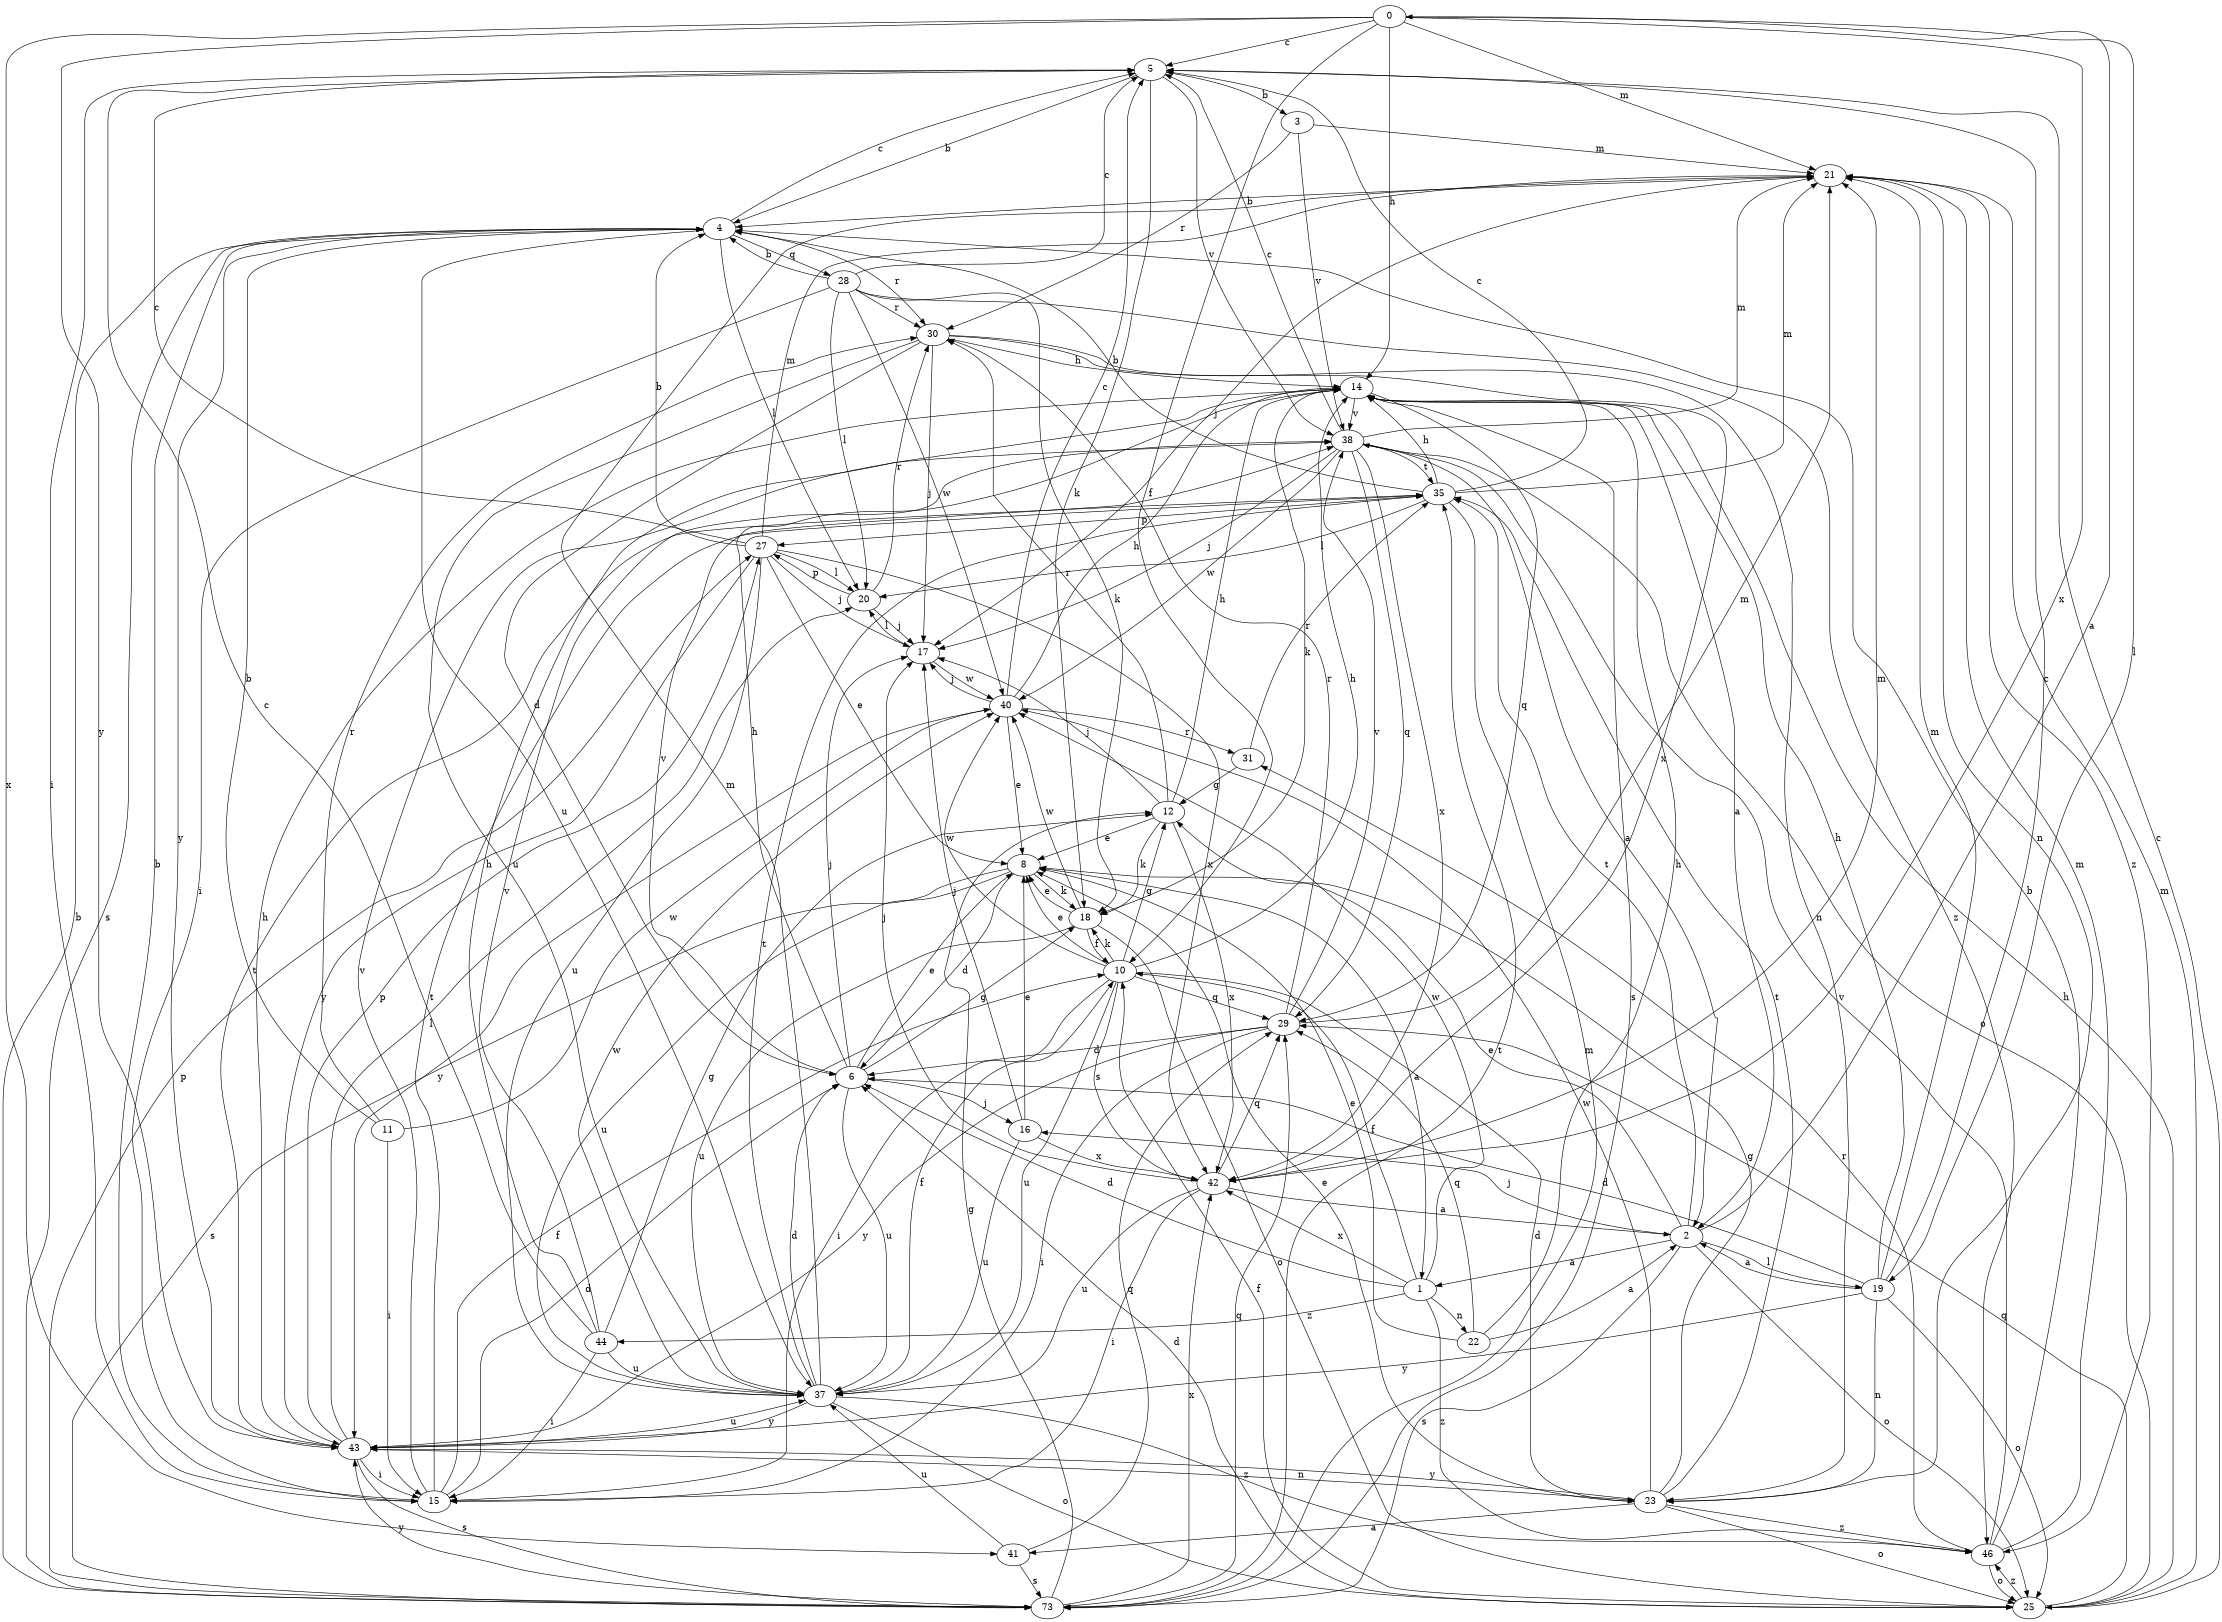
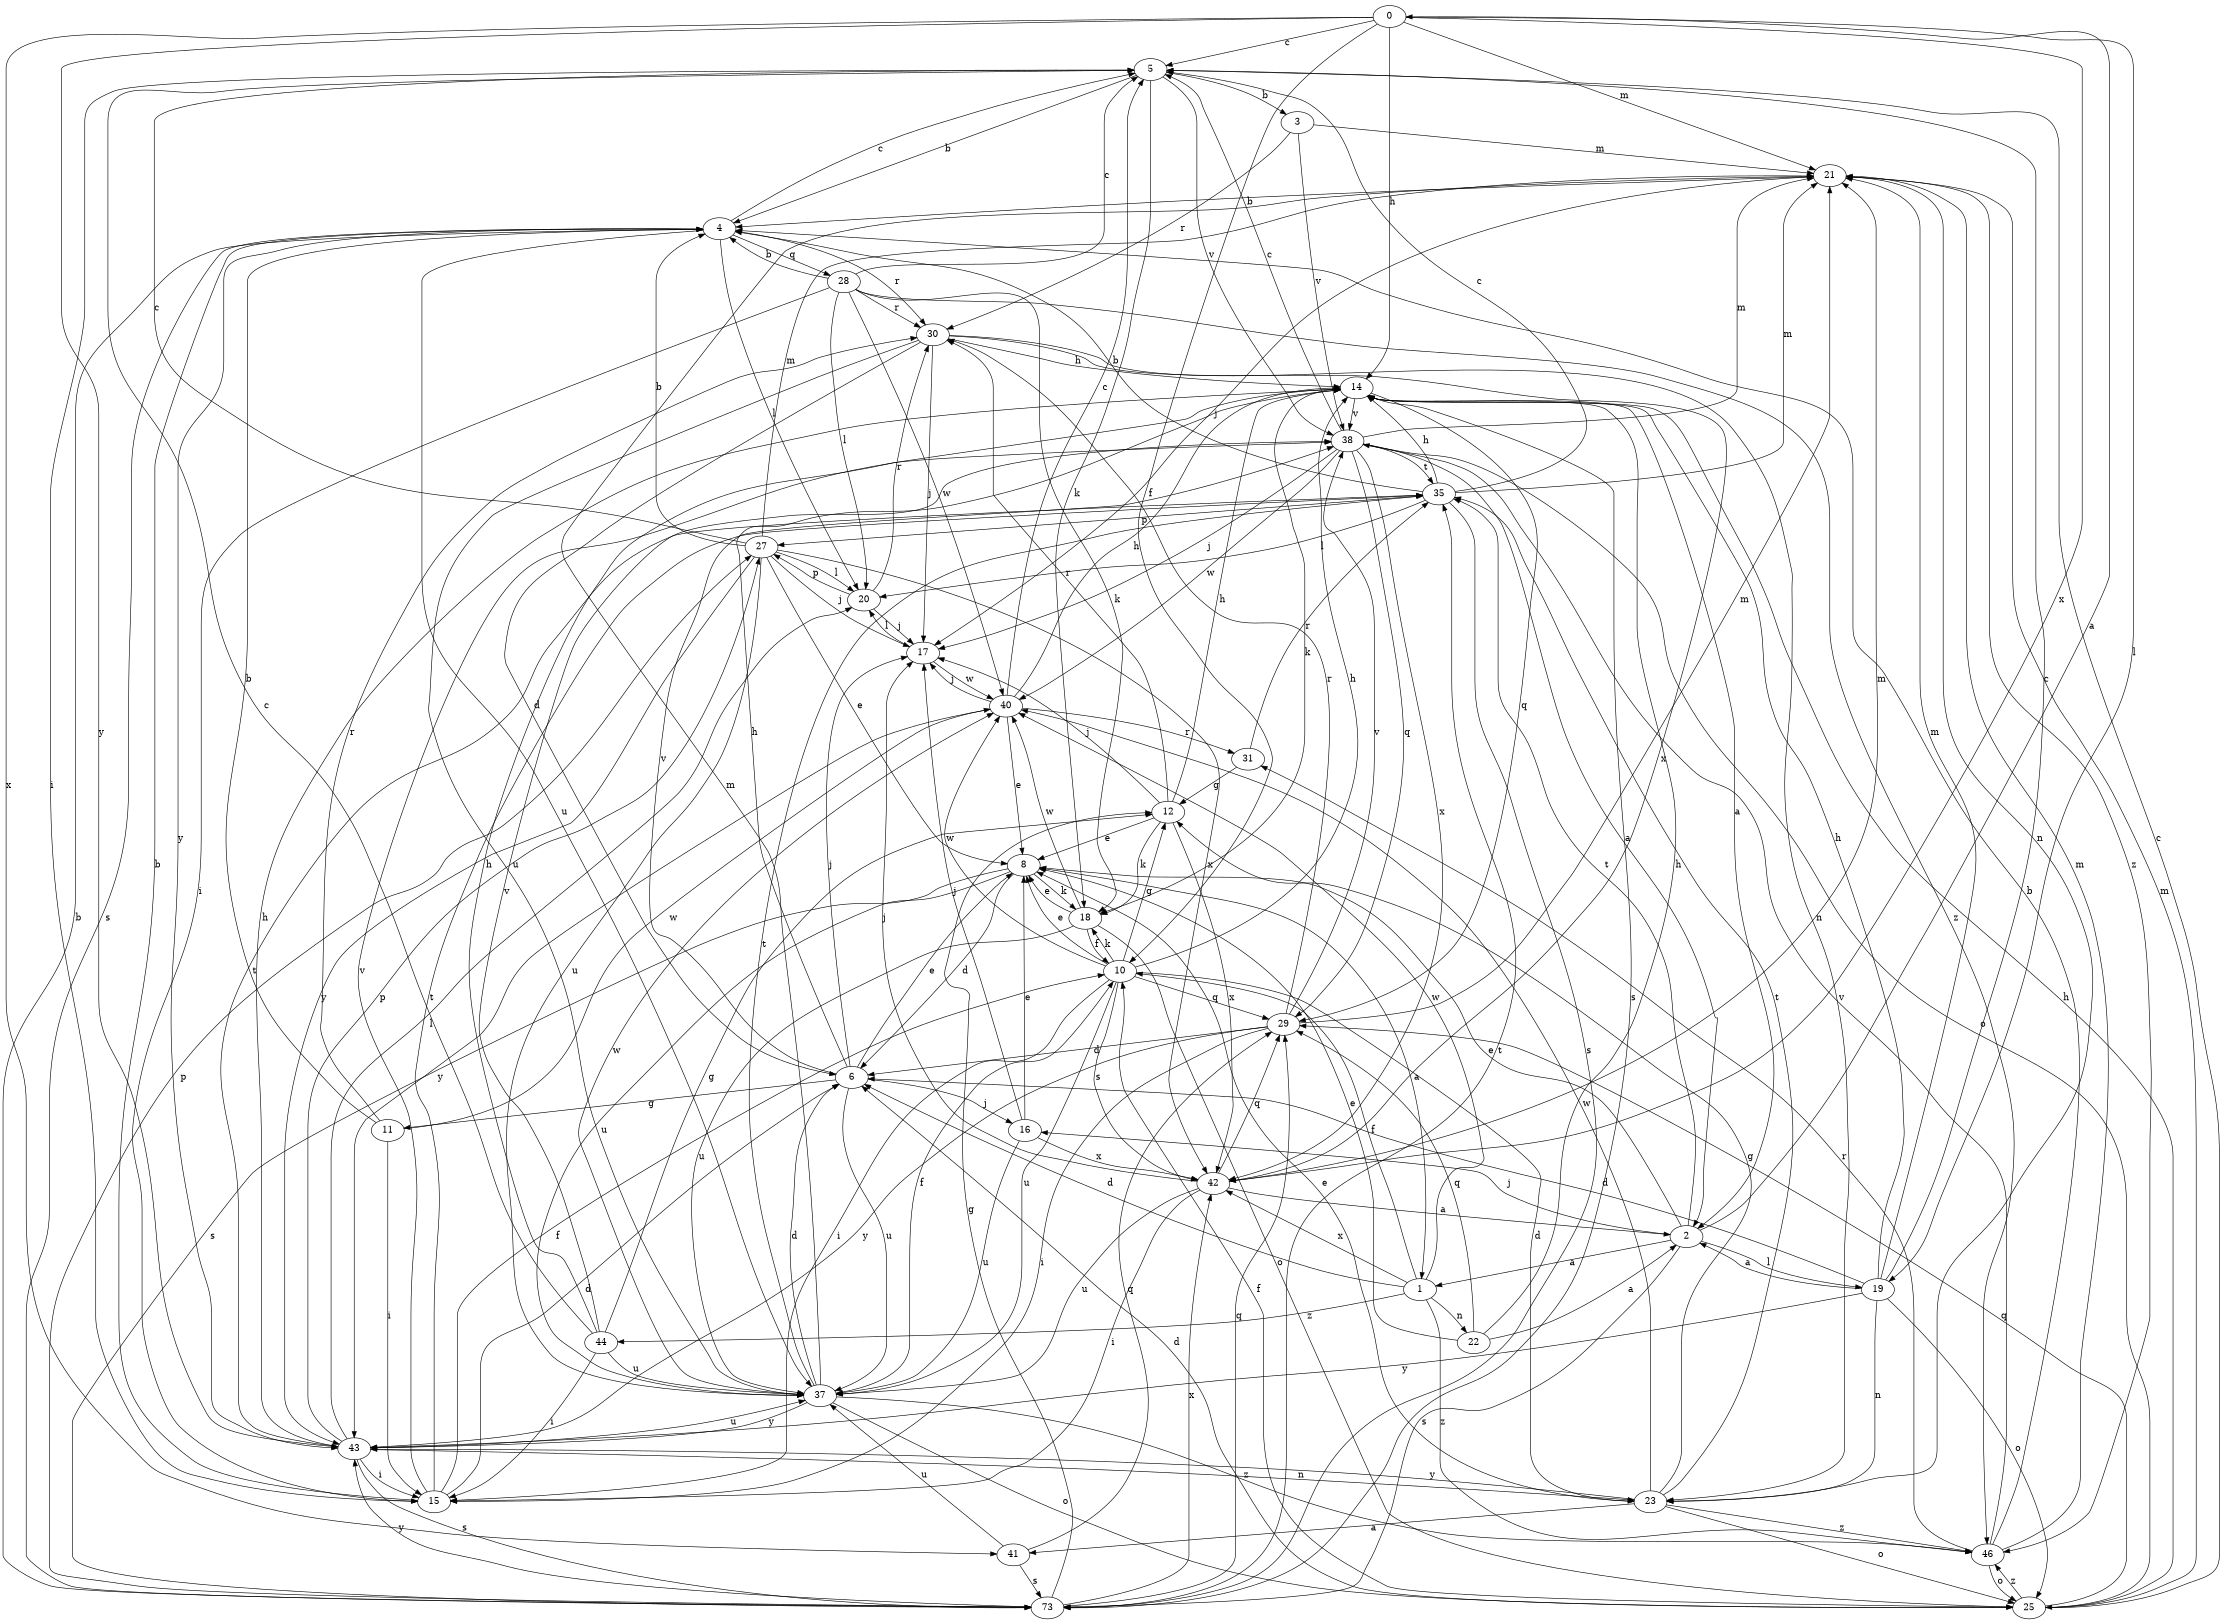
  strict digraph {
    0
    5
    10
    14
    19
    21
    41
    42
    43
    3
    38
    4
    15
    18
    40
    8
    37
    12
    23
    29
    2
    n22 [label=73]
    6
    25
    46
    17
    35
    20
    27
    1
    22
    44
    16
    11
    31
    30
    28
    0 -> 5 [label=c]
    0 -> 10 [label=f]
    0 -> 14 [label=h]
    0 -> 19 [label=l]
    0 -> 21 [label=m]
    0 -> 41 [label=x]
    0 -> 42 [label=x]
    0 -> 43 [label=y]
    5 -> 3 [label=b]
    5 -> 38 [label=v]
    5 -> 4 [label=b]
    5 -> 15 [label=i]
    5 -> 18 [label=k]
    10 -> 14 [label=h]
    10 -> 42 [label=s]
    10 -> 15 [label=i]
    10 -> 18 [label=k]
    10 -> 40 [label=w]
    10 -> 8 [label=e]
    10 -> 37 [label=u]
    10 -> 12 [label=g]
    10 -> 23 [label=d]
    10 -> 29 [label=q]
    14 -> 38 [label=v]
    14 -> 18 [label=k]
    14 -> 29 [label=q]
    14 -> 2 [label=a]
    14 -> n22 [label=s]
    19 -> 5 [label=c]
    19 -> 14 [label=h]
    19 -> 21 [label=m]
    19 -> 43 [label=y]
    19 -> 23 [label=n]
    19 -> 2 [label=a]
    19 -> 6 [label=d]
    19 -> 25 [label=o]
    21 -> 4 [label=b]
    21 -> 23 [label=n]
    21 -> 46 [label=z]
    21 -> 17 [label=j]
    41 -> 37 [label=u]
    41 -> 29 [label=q]
    41 -> n22 [label=s]
    42 -> 21 [label=m]
    42 -> 15 [label=i]
    42 -> 37 [label=u]
    42 -> 29 [label=q]
    42 -> 2 [label=a]
    42 -> 17 [label=j]
    43 -> 14 [label=h]
    43 -> 15 [label=i]
    43 -> 37 [label=u]
    43 -> 23 [label=n]
    43 -> n22 [label=s]
    43 -> 35 [label=t]
    43 -> 20 [label=l]
    43 -> 27 [label=p]
    3 -> 21 [label=m]
    3 -> 38 [label=v]
    3 -> 30 [label=r]
    38 -> 5 [label=c]
    38 -> 21 [label=m]
    38 -> 42 [label=x]
    38 -> 40 [label=w]
    38 -> 29 [label=q]
    38 -> 2 [label=a]
    38 -> 25 [label=o]
    38 -> 17 [label=j]
    38 -> 35 [label=t]
    4 -> 5 [label=c]
    4 -> 43 [label=y]
    4 -> 37 [label=u]
    4 -> n22 [label=s]
    4 -> 20 [label=l]
    4 -> 30 [label=r]
    4 -> 28 [label=q]
    15 -> 10 [label=f]
    15 -> 38 [label=v]
    15 -> 4 [label=b]
    15 -> 6 [label=d]
    15 -> 35 [label=t]
    18 -> 10 [label=f]
    18 -> 40 [label=w]
    18 -> 8 [label=e]
    18 -> 37 [label=u]
    18 -> 25 [label=o]
    40 -> 5 [label=c]
    40 -> 14 [label=h]
    40 -> 43 [label=y]
    40 -> 8 [label=e]
    40 -> 17 [label=j]
    40 -> 31 [label=r]
    8 -> 18 [label=k]
    8 -> 37 [label=u]
    8 -> n22 [label=s]
    8 -> 6 [label=d]
    8 -> 1 [label=a]
    37 -> 10 [label=f]
    37 -> 21 [label=m]
    37 -> 43 [label=y]
    37 -> 40 [label=w]
    37 -> 6 [label=d]
    37 -> 25 [label=o]
    37 -> 46 [label=z]
    37 -> 35 [label=t]
    12 -> 14 [label=h]
    12 -> 42 [label=x]
    12 -> 18 [label=k]
    12 -> 8 [label=e]
    12 -> 17 [label=j]
    12 -> 30 [label=r]
    23 -> 41 [label=a]
    23 -> 43 [label=y]
    23 -> 40 [label=w]
    23 -> 8 [label=e]
    23 -> 12 [label=g]
    23 -> 25 [label=o]
    23 -> 46 [label=z]
    23 -> 35 [label=t]
    29 -> 21 [label=m]
    29 -> 43 [label=y]
    29 -> 38 [label=v]
    29 -> 15 [label=i]
    29 -> 6 [label=d]
    29 -> 30 [label=r]
    2 -> 0 [label=a]
    2 -> 19 [label=l]
    2 -> 8 [label=e]
    2 -> n22 [label=s]
-   2 -> 25 [label=o]
    2 -> 35 [label=t]
    2 -> 1 [label=a]
    2 -> 16 [label=j]
    n22 -> 42 [label=x]
    n22 -> 43 [label=y]
    n22 -> 4 [label=b]
    n22 -> 12 [label=g]
    n22 -> 29 [label=q]
    n22 -> 35 [label=t]
    n22 -> 27 [label=p]
    6 -> 14 [label=h]
    6 -> 38 [label=v]
    6 -> 8 [label=e]
    6 -> 37 [label=u]
    6 -> 17 [label=j]
    6 -> 16 [label=j]
-   6 -> 18 [label=g]
+   6 -> 11 [label=g]
    25 -> 5 [label=c]
    25 -> 10 [label=f]
    25 -> 14 [label=h]
    25 -> 21 [label=m]
    25 -> 29 [label=q]
    25 -> 6 [label=d]
    25 -> 46 [label=z]
    46 -> 21 [label=m]
    46 -> 38 [label=v]
    46 -> 4 [label=b]
    46 -> 25 [label=o]
    46 -> 31 [label=r]
    17 -> 40 [label=w]
    17 -> 20 [label=l]
    35 -> 5 [label=c]
    35 -> 14 [label=h]
    35 -> 21 [label=m]
    35 -> 4 [label=b]
-   35 -> n22 [label=m]
+   35 -> n22 [label=s]
    35 -> 20 [label=l]
    35 -> 27 [label=p]
    20 -> 17 [label=j]
    20 -> 27 [label=p]
    20 -> 30 [label=r]
    27 -> 5 [label=c]
    27 -> 21 [label=m]
    27 -> 42 [label=x]
    27 -> 43 [label=y]
    27 -> 4 [label=b]
    27 -> 8 [label=e]
    27 -> 37 [label=u]
    27 -> 17 [label=j]
    27 -> 20 [label=l]
    1 -> 10 [label=f]
    1 -> 42 [label=x]
    1 -> 40 [label=w]
    1 -> 6 [label=d]
    1 -> 46 [label=z]
    1 -> 22 [label=n]
    1 -> 44 [label=z]
    22 -> 14 [label=h]
    22 -> 8 [label=e]
    22 -> 29 [label=q]
    22 -> 2 [label=a]
    44 -> 5 [label=c]
    44 -> 14 [label=h]
    44 -> 38 [label=v]
    44 -> 15 [label=i]
    44 -> 37 [label=u]
    44 -> 12 [label=g]
    16 -> 42 [label=x]
    16 -> 8 [label=e]
    16 -> 37 [label=u]
    16 -> 17 [label=j]
    11 -> 4 [label=b]
    11 -> 15 [label=i]
    11 -> 40 [label=w]
    11 -> 30 [label=r]
    31 -> 12 [label=g]
    31 -> 35 [label=r]
    30 -> 14 [label=h]
    30 -> 42 [label=x]
    30 -> 37 [label=u]
    30 -> 23 [label=n]
    30 -> 6 [label=d]
    30 -> 17 [label=j]
    28 -> 5 [label=c]
    28 -> 4 [label=b]
    28 -> 15 [label=i]
    28 -> 18 [label=k]
    28 -> 40 [label=w]
    28 -> 46 [label=z]
    28 -> 20 [label=l]
    28 -> 30 [label=r]
  }
